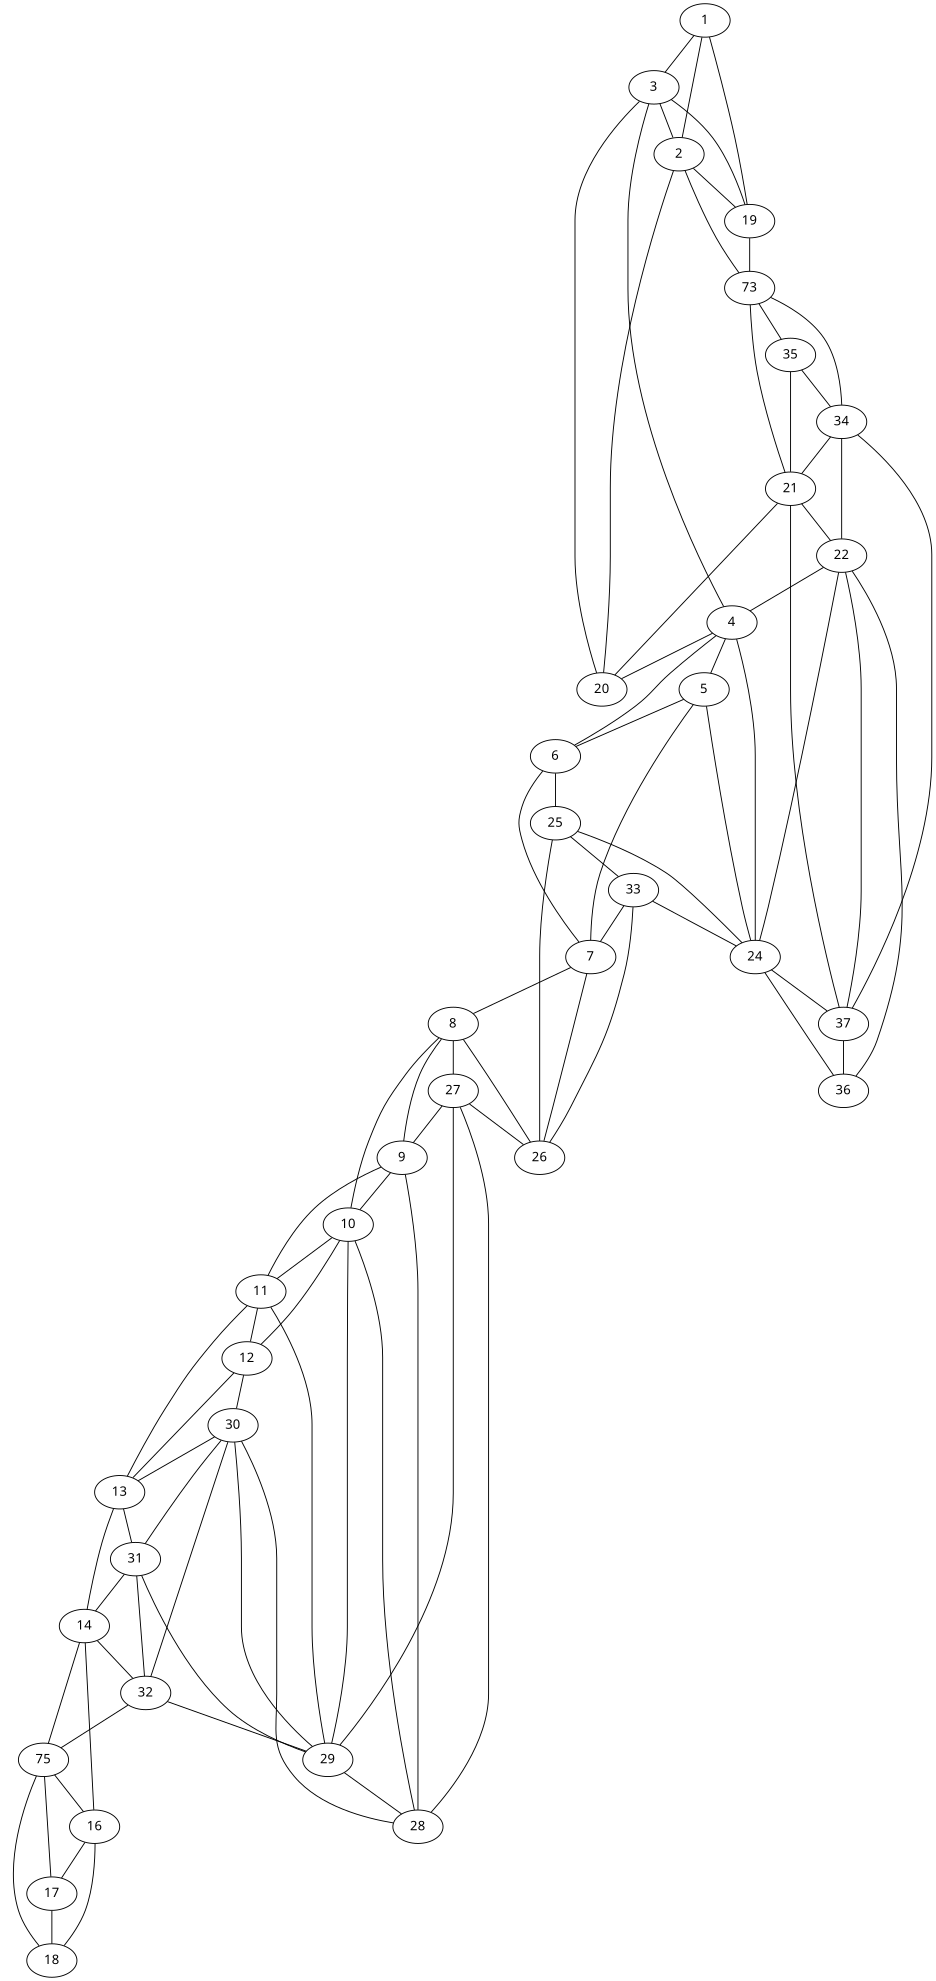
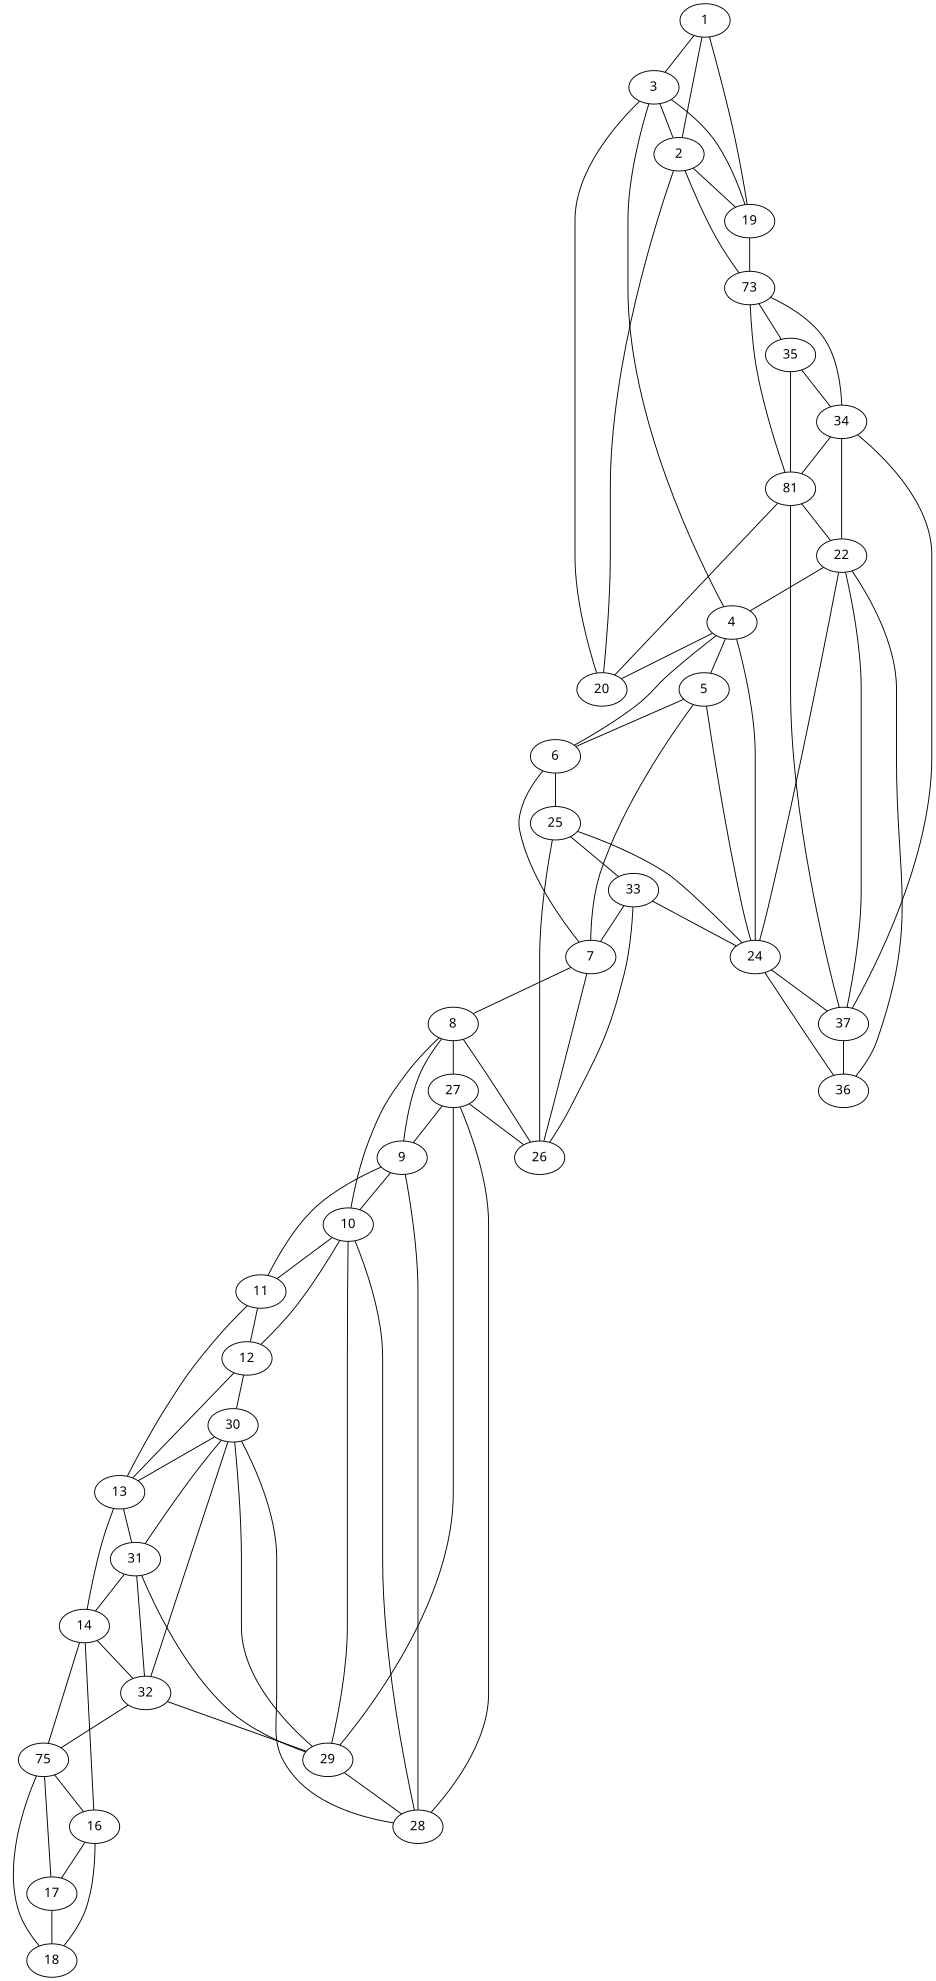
  graph {
    fontname="Noto Sans"
    node [aaLength=3 fontname="Noto Sans" sequence=KLG type=0]
    edge [distance0=0.0 fontname="Noto Sans" frequency=1 type0=1]
    1 [aaLength=4 sequence=YTPK]
    3 [aaLength=4 sequence=YHIE]
    19 [aaLength=14 sequence=PKDTDLLAAFRFSP]
    2 [aaLength=11 sequence=AAESSTGTWTT]
    4 [aaLength=9 sequence=VGNVFGFKA]
    20 [aaLength=14 sequence=EPVAGEENSYFAFI]
    n7 [aaLength=9 label=73 sequence=PQPGVPADE type=1]
    5 [aaLength=4 sequence=GPPH]
    24 [aaLength=10 sequence=IRFPVALVKT type=1]
-   21 [aaLength=7 sequence=AGEENSY type=1]
+   21 [aaLength=7 sequence=AGEENSY type=1 label=81]
    34 [aaLength=2 sequence=QQ type=1]
    35 [aaLength=7 sequence=PLIEFNE type=1]
    6 [aaLength=8 sequence=NKYGRPML]
    7 [aaLength=13 sequence=YECLRGGLDFTKD]
    22 [aaLength=8 sequence=PLDLFEEG type=1]
    36 [aaLength=8 sequence=QTSSFIVH type=1]
    37 [aaLength=9 sequence=vanDerWaals type=1]
    25 [type=1]
    8 [aaLength=19 sequence=ADAIHKSQAETGEIKGHYL]
    26 [sequence=SQP type=1]
    33 [type=1]
    9 [aaLength=13 sequence=EFAKELGMPIIMH]
    10 [aaLength=19 sequence=NTTLAKWCRDNGVLLHIHR]
    27 [aaLength=2 sequence=EE type=1]
    11 [aaLength=5 sequence=NHGIH]
    28 [aaLength=5 sequence=AGFTA type=1]
    12 [aaLength=11 sequence=RLSGGDHLHSG]
    29 [aaLength=5 sequence=HAVID type=1]
    30 [sequence=GKL type=1]
    13 [aaLength=12 sequence=DLMREDHIEADR]
    31 [aaLength=5 sequence=HVWHM type=1]
    14 [aaLength=8 sequence=GDDSVLQF]
    32 [sequence=LGH type=1]
    n34 [aaLength=4 label=75 sequence=GNAP]
    16 [aaLength=21 sequence=RVALEACVQARNEGRDLYREG]
    17 [aaLength=15 sequence=LREAGKWSPELAAAL]
    18 [aaLength=10 sequence=LWKEIKFEFE]
    1 -- 3 [distance0=57.21303 type0=3]
    1 -- 19 [distance0=7.657763]
    3 -- 2 [distance0=30.43839 type0=2]
    3 -- 4 [distance0=39.99478 type0=3]
    3 -- 20 [distance0=14.3383 distance1=0.0 frequency=2 type1=5]
    19 -- 3 [distance0=54.68616 type0=3]
    19 -- n7 [type0=5]
    2 -- 1 [distance0=29.42571]
    2 -- 19 [distance0=29.58533 type0=2]
    4 -- 20 [distance0=38.99079 type0=2]
    4 -- 5 [distance0=33.34021]
    4 -- 24 [distance0=8.0 type0=4]
    20 -- 2 [distance0=30.69965 type0=2]
    20 -- 21 [type0=5]
    n7 -- 2 [distance0=5.0 type0=4]
    n7 -- 21 [distance0=47.0 type0=3]
    n7 -- 34 [distance0=32.0 type0=2]
    n7 -- 35 [distance0=3.0]
    5 -- 6 [distance0=19.35459 distance1=9.0 frequency=2 type1=4]
    5 -- 7 [distance0=55.2741 type0=3]
    24 -- 5 [distance0=2.0 type0=4]
    24 -- 22 [distance0=34.0 type0=3]
    24 -- 36 [distance0=32.0 type0=2]
    24 -- 37 [distance0=20.0]
    21 -- 22 [distance0=13.0 distance1=6.0 frequency=2 type1=4]
    21 -- 37 [distance0=15.0 type0=3]
    34 -- 21 [distance0=15.0]
    34 -- 22 [distance0=28.0 type0=2]
    34 -- 37 [distance0=28.0 type0=4]
    35 -- 21 [distance0=44.0 type0=3]
    35 -- 34 [distance0=29.0 distance1=22.0 frequency=2 type0=2 type1=4]
    6 -- 4 [distance0=43.06251 type0=3]
    6 -- 7 [distance0=36.49768 type0=2]
    6 -- 25 [distance0=6.0 type0=4]
    7 -- 8 [distance0=34.15064]
    7 -- 26 [distance0=5.0 type0=4]
    22 -- 4 [distance0=9.0 type0=4]
    22 -- 36 [distance0=2.0]
    37 -- 22 [distance0=14.0 type0=2]
    37 -- 36 [distance0=12.0]
    25 -- 24 [distance0=39.0 type0=3]
    25 -- 33 [distance1=0.0 frequency=2 type1=5]
    8 -- 9 [distance0=33.23573]
    8 -- 10 [distance0=57.77815 type0=3]
    8 -- 27 [distance0=7.0 type0=4]
    26 -- 25 [distance0=31.0]
    26 -- 8 [distance0=11.0 type0=4]
    26 -- 33 [distance0=31.0 type0=2]
    33 -- 24 [distance0=39.0 type0=3]
    33 -- 7 [distance0=10.0 type0=4]
    9 -- 10 [distance0=26.15788]
    9 -- 11 [distance0=57.17339 type0=3]
    9 -- 28 [distance0=4.0 type0=4]
    10 -- 11 [distance0=36.13443 type0=2]
    10 -- 12 [distance0=44.08538 type0=3]
    10 -- 29 [distance0=2.0 type0=4]
    27 -- 26 [distance0=40.0 type0=2]
    27 -- 9 [distance0=5.0 type0=4]
    27 -- 28 [distance0=24.0]
    27 -- 29 [distance0=50.0 type0=3]
    11 -- 12 [distance0=21.45924 distance1=8.0 frequency=2 type1=4]
    28 -- 10 [type0=5]
    28 -- 30 [distance0=61.0 type0=3]
    12 -- 30 [distance0=3.0 type0=4]
-   29 -- 11 [distance0=3.0 type0=4]
    29 -- 28 [distance0=26.0]
    30 -- 29 [distance0=35.0]
    30 -- 13 [distance0=11.0 type0=4]
    30 -- 31 [distance0=50.0 type0=2]
    13 -- 11 [distance0=44.60072 type0=2]
    13 -- 12 [distance0=29.59773]
    13 -- 31 [distance0=24.0 type0=4]
    13 -- 14 [distance0=48.82955 type0=3]
    31 -- 29 [distance0=85.0 type0=3]
    31 -- 14 [distance0=7.0 type0=4]
    31 -- 32 [distance0=24.0]
    14 -- 32 [distance0=4.0 type0=4]
    14 -- n34 [distance0=21.98327]
    14 -- 16 [distance0=26.59169 type0=2]
    32 -- 29 [distance0=109.0 type0=3]
    32 -- 30 [distance0=74.0 type0=2]
    32 -- n34 [distance0=2.0 type0=4]
    n34 -- 16 [distance0=12.59019 distance1=5.0 frequency=2 type1=4]
    n34 -- 17 [distance0=36.04242 type0=3]
    16 -- 17 [distance0=25.21076 distance1=3.0 frequency=2 type0=2 type1=4]
    17 -- 18 [distance0=22.26134 distance1=1.0 frequency=2 type1=4]
    18 -- n34 [distance0=49.21309 type0=3]
    18 -- 16 [distance0=41.70395 type0=2]
  }
